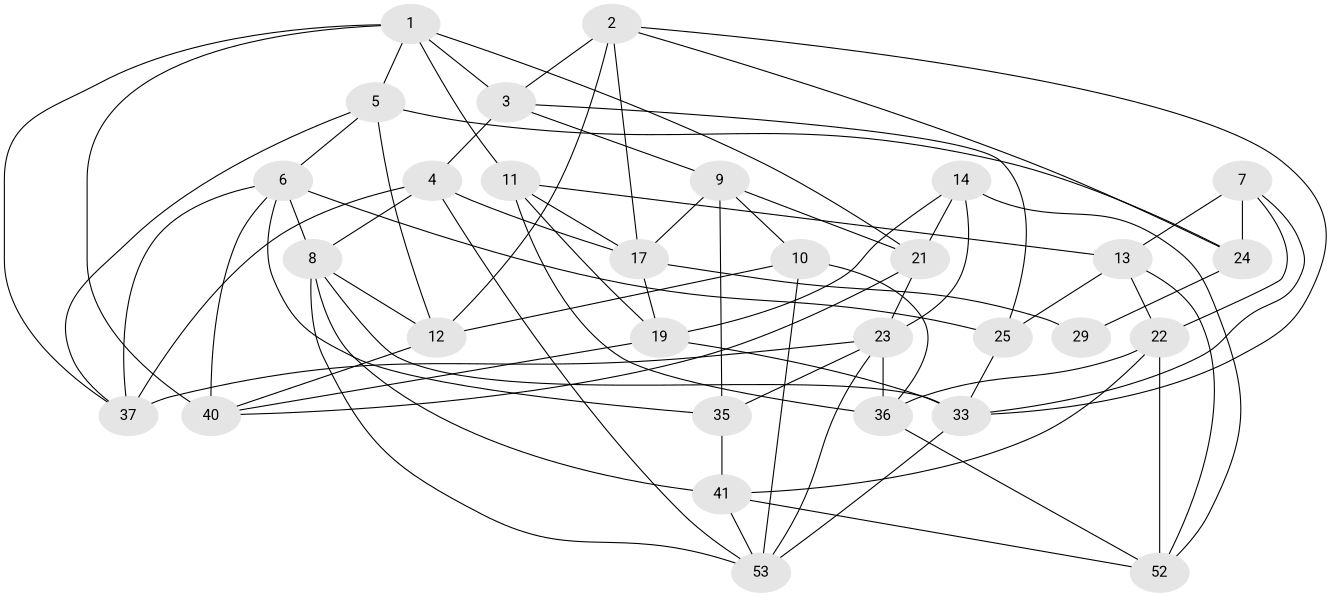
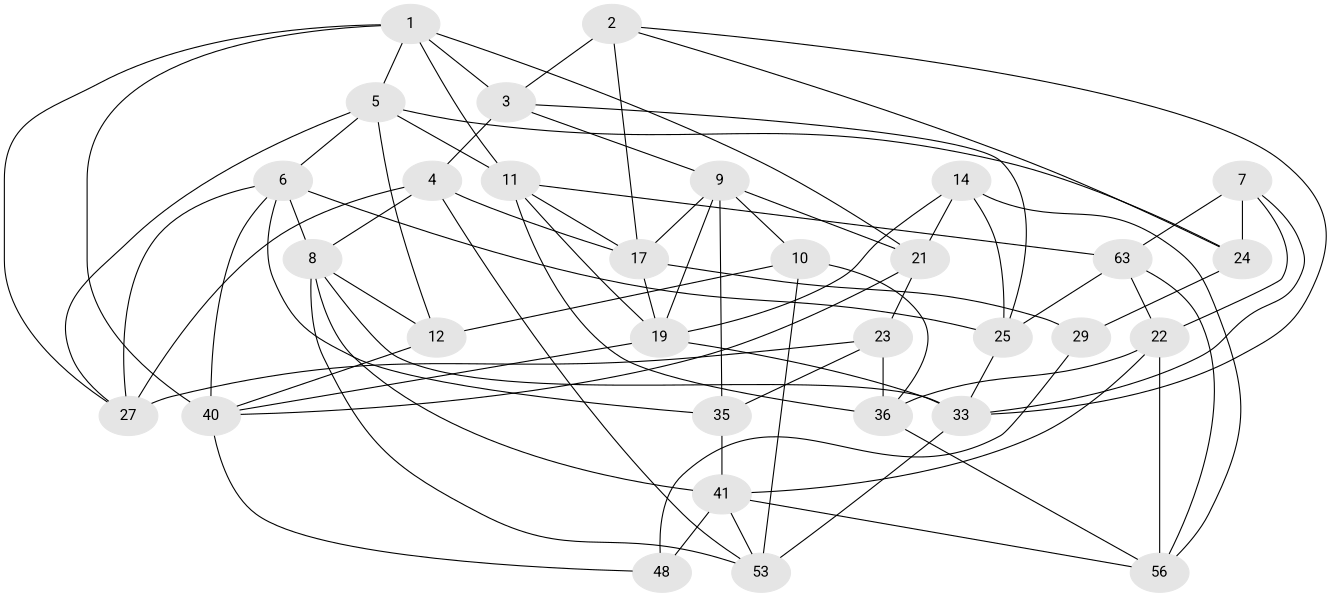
  graph {
    fontname=Roboto
    node [color=gray90 fontname=Roboto style=filled]
    edge [fontname=Roboto]
    1 [super="+16"]
    3 [super="+32"]
    5 [super="+30"]
    11 [super="+15"]
    21 [super="+51"]
-   27 [super="+60" label=37]
+   27 [super="+60"]
    40 [super="+43"]
    4 [super="+59"]
    9 [super="+52"]
    25 [super="+26"]
    12 [super="+34"]
    24 [super="+42"]
    6 [super="+49"]
    17 [super="+39"]
-   13 [super="+20"]
+   13 [super="+20" label=63]
    19 [super="+46"]
    36 [super="+50"]
    23 [super="+28"]
+   48
    2 [super="+38"]
    33 [super="+37"]
    29 [super="+58"]
    53 [super="+55"]
    8 [super="+18"]
    35 [super="+47"]
    10
    41 [super="+44"]
    7 [super="+45"]
    22 [super="+54"]
-   56 [label=52]
+   56
    14
    1 -- 3
    1 -- 5
    1 -- 11
    1 -- 21
    1 -- 27
    1 -- 40
    3 -- 4 [weight=2]
    3 -- 9
    3 -- 25
+   5 -- 11
    5 -- 27
    5 -- 12
    5 -- 24
    5 -- 6
    11 -- 17
    11 -- 13
    11 -- 19
    11 -- 36
    21 -- 40
    21 -- 23 [weight=2]
+   40 -- 48
    4 -- 27
    4 -- 17
    4 -- 53
    4 -- 8
    9 -- 21
    9 -- 17
+   9 -- 19
    9 -- 35
    9 -- 10
    25 -- 33
    12 -- 40
    24 -- 29
    6 -- 27
    6 -- 40
    6 -- 25
    6 -- 8
    6 -- 35
    17 -- 19
    17 -- 29
    13 -- 25
    13 -- 22 [weight=2]
    13 -- 56
    19 -- 40
    19 -- 33
    36 -- 56
    23 -- 27
    23 -- 36
-   23 -- 53
    23 -- 35
    2 -- 3
-   2 -- 12 [weight=2]
    2 -- 24
    2 -- 17
    2 -- 33
    33 -- 53
+   29 -- 48
    8 -- 12
    8 -- 33
    8 -- 53
    8 -- 41
    35 -- 41
    10 -- 12
    10 -- 36
    10 -- 53
+   41 -- 48
    41 -- 53
    41 -- 56
    7 -- 24 [weight=2]
    7 -- 13
    7 -- 33
    7 -- 22
    22 -- 36
    22 -- 41
    22 -- 56
    14 -- 21
-   14 -- 23
+   14 -- 25
    14 -- 19
    14 -- 56
  }
